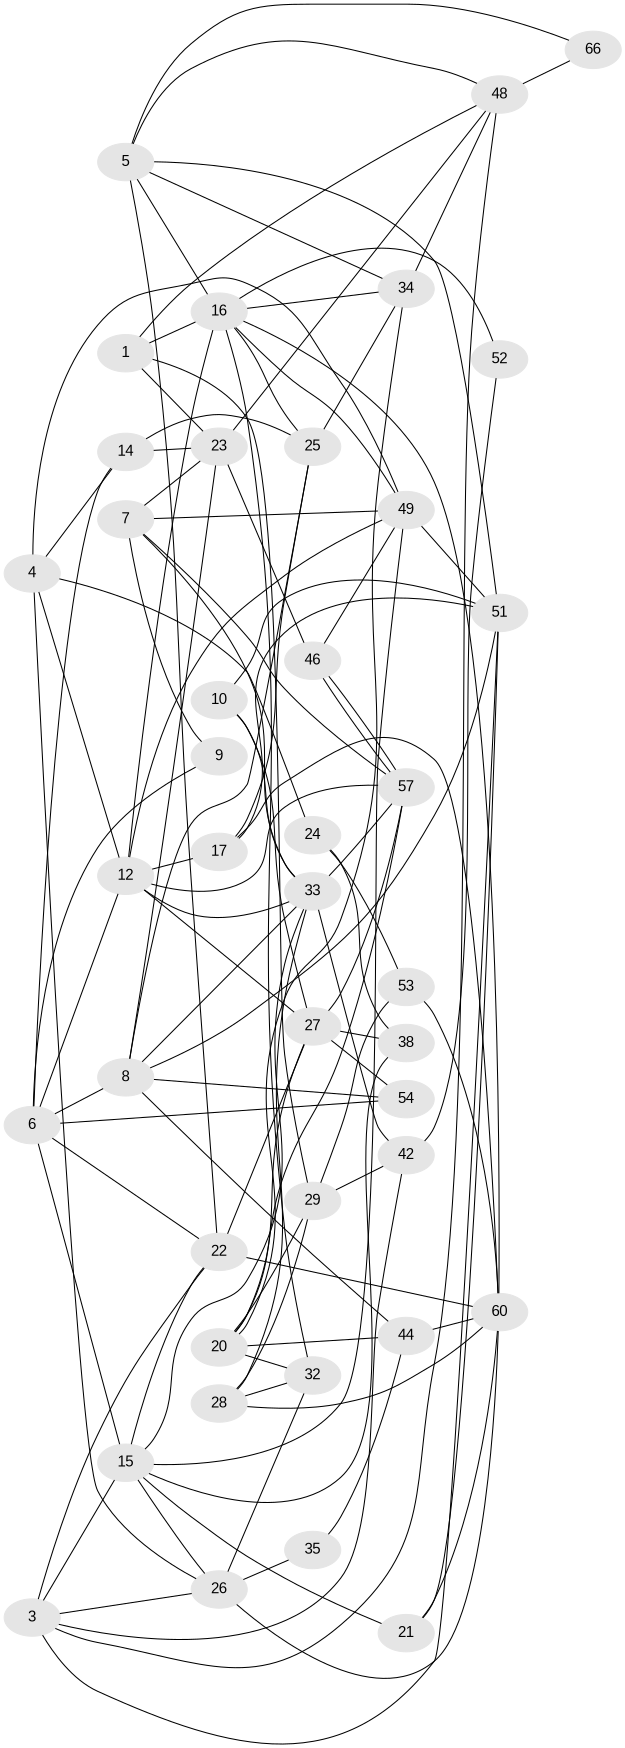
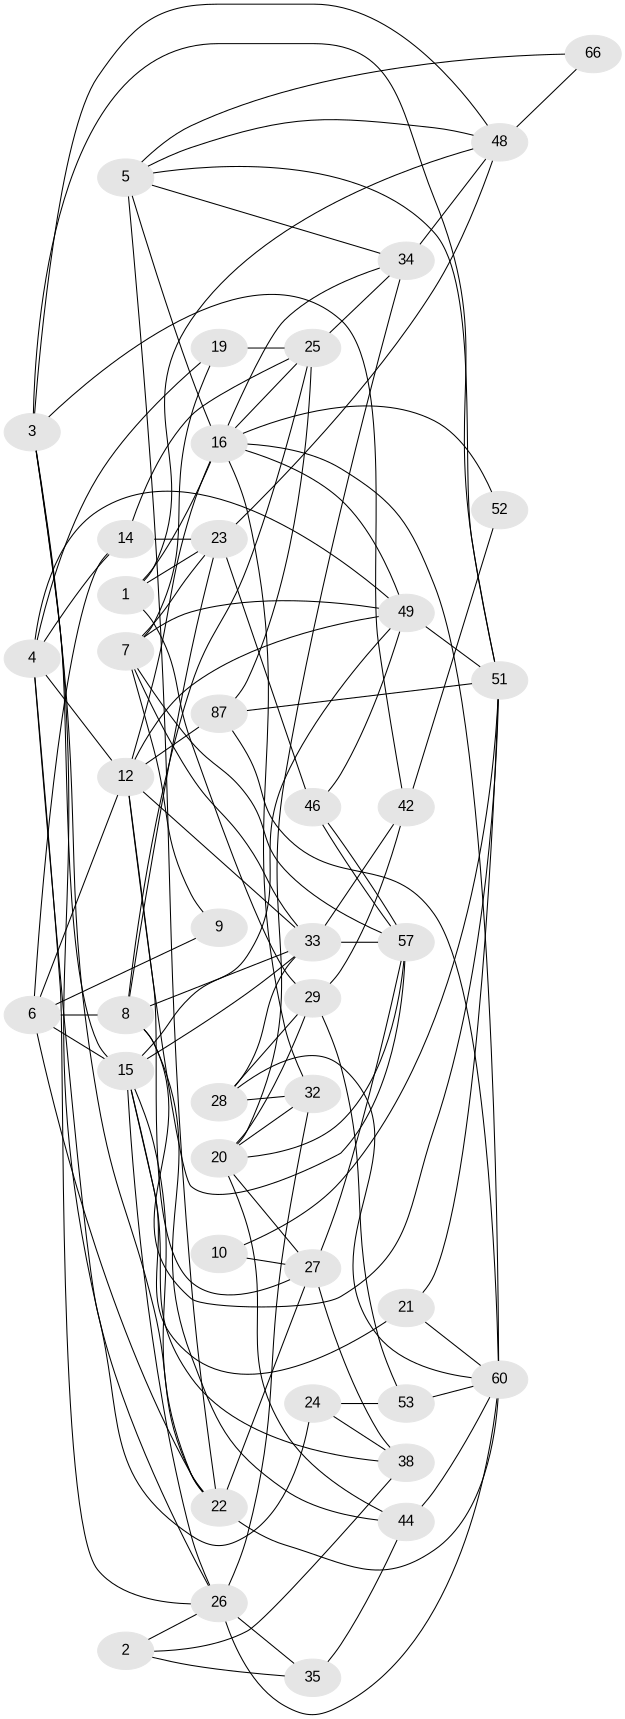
  graph {
    fontname="Liberation Sans"
    rankdir=LR
    node [color=gray90 fontname="Liberation Sans" style=filled]
    edge [fontname="Liberation Sans"]
    16 [super="+45"]
    49 [super="+62"]
    25 [super="+40"]
    32 [super="+58"]
    34
    52
    60 [super="+72"]
    1
    23 [super="+64"]
    29 [super="+30"]
    48 [super="+59"]
    46
    42 [super="+71"]
    53
    66
    26 [super="+39"]
    35 [super="+61"]
+   2
    38
    44 [super="+47"]
    3 [super="+69"]
    15 [super="+18"]
    22 [super="+43"]
    51 [super="+56"]
    33 [super="+41"]
    21
    27 [super="+37"]
    4 [super="+68"]
    12 [super="+50"]
    14 [super="+31"]
+   19
    24 [super="+70"]
-   17 [super="+63"]
+   17 [super="+63" label=87]
    57 [super="+65"]
    5 [super="+36"]
    6 [super="+11"]
    8 [super="+13"]
    9
-   54
    7 [super="+67"]
    10
    20 [super="+55"]
    28
    16 -- 49
    16 -- 25
    16 -- 32
    16 -- 34
    16 -- 52
    16 -- 60
    49 -- 51
    25 -- 34
    34 -- 48
    1 -- 16
    1 -- 23
    1 -- 29
    1 -- 48
    23 -- 48
    23 -- 46
    29 -- 42
    29 -- 53
    48 -- 66
    46 -- 49
    46 -- 57
    46 -- 57
    42 -- 52
    53 -- 60
    26 -- 32
    26 -- 60
    26 -- 35
    35 -- 44
+   2 -- 26
+   2 -- 35
+   2 -- 38
    44 -- 60
    3 -- 48
    3 -- 42
    3 -- 26
    3 -- 15
    3 -- 22
    3 -- 51
    15 -- 49
    15 -- 26
    15 -- 38
    15 -- 22
    15 -- 33
    15 -- 21
    22 -- 60
    22 -- 27
    33 -- 42 [weight=2]
    33 -- 57
    21 -- 60
    21 -- 51
    27 -- 38
    27 -- 57
-   27 -- 54
    4 -- 49
    4 -- 26
    4 -- 12
    4 -- 14
+   4 -- 19
    4 -- 24
    12 -- 16
    12 -- 49
    12 -- 33
    12 -- 27
    12 -- 17
    12 -- 57
    14 -- 25
    14 -- 23
+   19 -- 25
    24 -- 53
    24 -- 38
    17 -- 25
    17 -- 60
    17 -- 51
    5 -- 16
    5 -- 34
    5 -- 48
    5 -- 66
    5 -- 22
    5 -- 51
    6 -- 15 [weight=2]
    6 -- 22
    6 -- 12
    6 -- 14
    6 -- 8
    6 -- 9
-   6 -- 54
    8 -- 25
    8 -- 23
    8 -- 44 [weight=2]
    8 -- 51
    8 -- 33
-   8 -- 54
    7 -- 49 [weight=2]
    7 -- 23
    7 -- 33
+   7 -- 19
    7 -- 57
    7 -- 9
    10 -- 51
-   10 -- 33
    10 -- 27
    20 -- 32
    20 -- 34
    20 -- 29
    20 -- 44
    20 -- 27
    20 -- 57
    28 -- 32
    28 -- 60
    28 -- 29
    28 -- 33
  }
